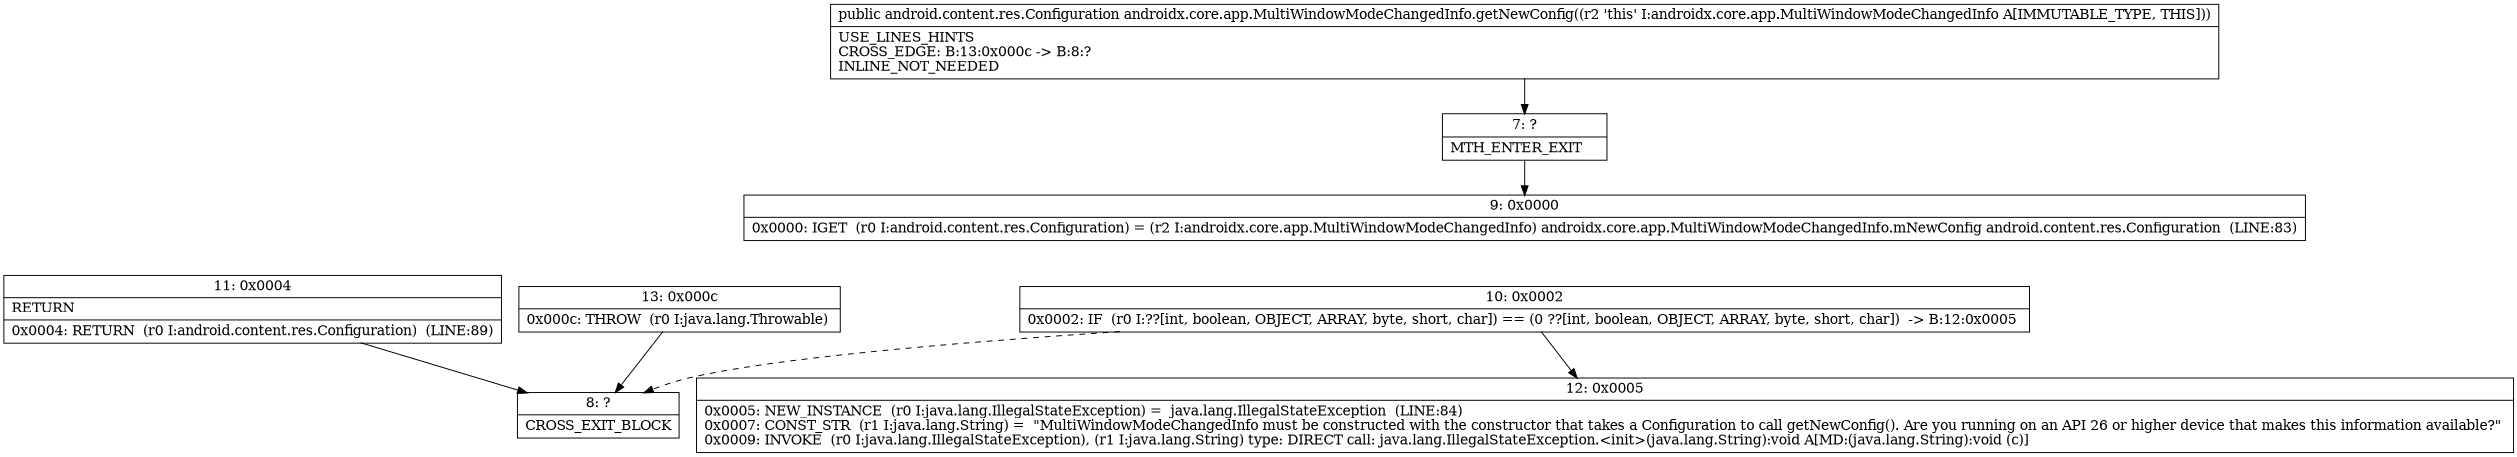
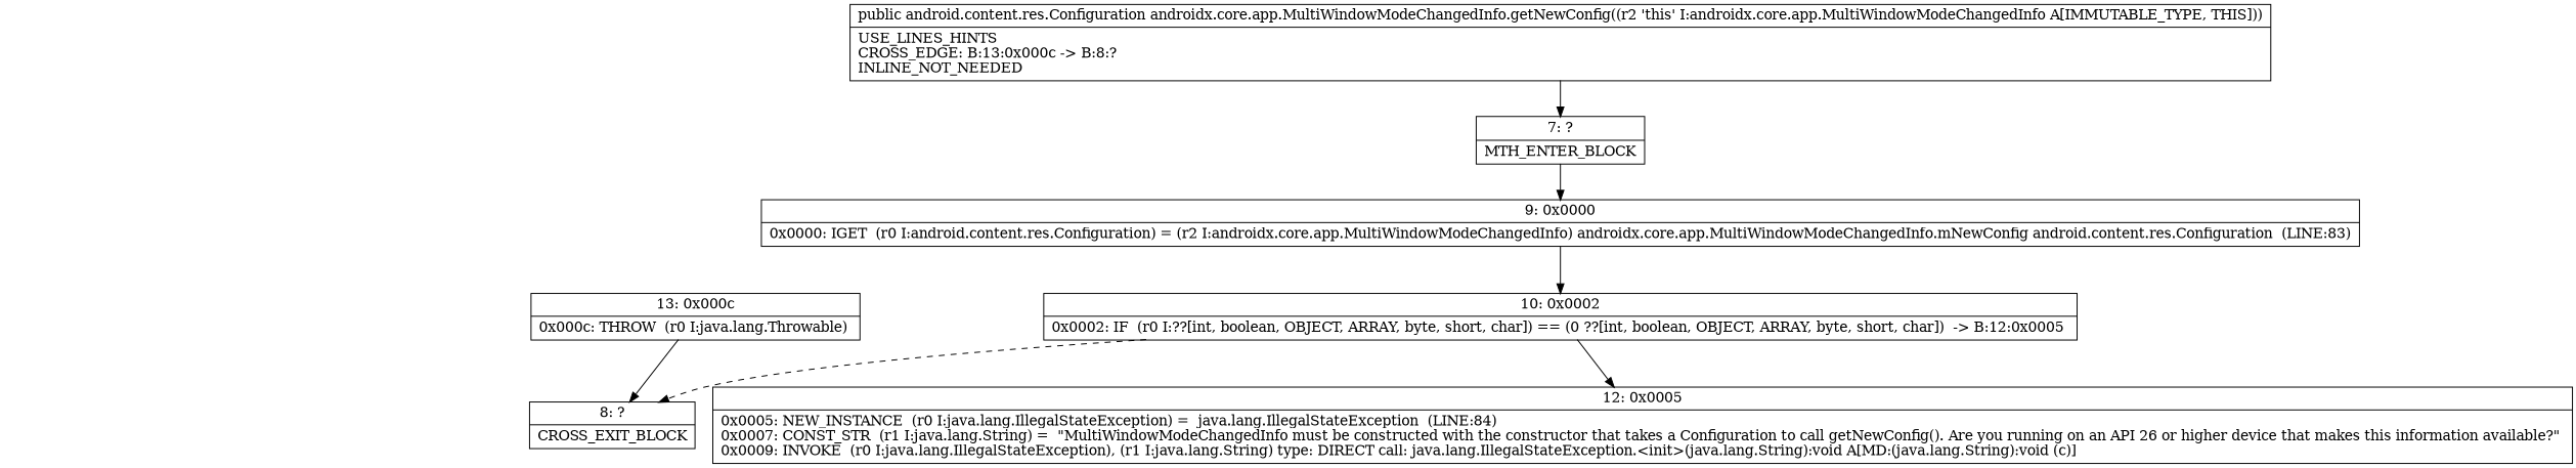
  digraph {
    node [shape=record]
-   n1 [label="{7\:\ ?|MTH_ENTER_EXIT\l}"]
+   n1 [label="{7\:\ ?|MTH_ENTER_BLOCK\l}"]
    n2 [label="{9\:\ 0x0000|0x0000: IGET  (r0 I:android.content.res.Configuration) = (r2 I:androidx.core.app.MultiWindowModeChangedInfo) androidx.core.app.MultiWindowModeChangedInfo.mNewConfig android.content.res.Configuration  (LINE:83)\l}"]
    n3 [label="{10\:\ 0x0002|0x0002: IF  (r0 I:??[int, boolean, OBJECT, ARRAY, byte, short, char]) == (0 ??[int, boolean, OBJECT, ARRAY, byte, short, char])  \-\> B:12:0x0005 \l}"]
    n4 [label="{12\:\ 0x0005|0x0005: NEW_INSTANCE  (r0 I:java.lang.IllegalStateException) =  java.lang.IllegalStateException  (LINE:84)\l0x0007: CONST_STR  (r1 I:java.lang.String) =  \"MultiWindowModeChangedInfo must be constructed with the constructor that takes a Configuration to call getNewConfig(). Are you running on an API 26 or higher device that makes this information available?\" \l0x0009: INVOKE  (r0 I:java.lang.IllegalStateException), (r1 I:java.lang.String) type: DIRECT call: java.lang.IllegalStateException.\<init\>(java.lang.String):void A[MD:(java.lang.String):void (c)]\l}"]
    n5 [label="{8\:\ ?|CROSS_EXIT_BLOCK\l}"]
-   n6 [label="{11\:\ 0x0004|RETURN\l|0x0004: RETURN  (r0 I:android.content.res.Configuration)  (LINE:89)\l}"]
    n7 [label="{13\:\ 0x000c|0x000c: THROW  (r0 I:java.lang.Throwable) \l}"]
    n8 [label="{public android.content.res.Configuration androidx.core.app.MultiWindowModeChangedInfo.getNewConfig((r2 'this' I:androidx.core.app.MultiWindowModeChangedInfo A[IMMUTABLE_TYPE, THIS]))  | USE_LINES_HINTS\lCROSS_EDGE: B:13:0x000c \-\> B:8:?\lINLINE_NOT_NEEDED\l}"]
    n1 -> n2
+   n2 -> n3
    n3 -> n4
    n3 -> n5 [style=dashed]
-   n6 -> n5
    n7 -> n5
    n8 -> n1
  }
